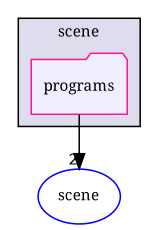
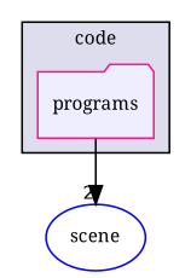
  digraph {
    compound=true
    fontname="Noto Serif"
    node [fontname="Noto Serif" fontsize=10]
    n1 [fillcolor="#eeeeff" label=programs pencolor=black shape=folder style=filled color=deeppink]
    n2 [label=scene shape=ellipse color=blue]
    subgraph cluster_1 {
      bgcolor="#ddddee"
      fontsize=10
-     label=scene
+     label=code
      pencolor=black
      n1
    }
    n1 -> n2 [headlabel=2 labeldistance=1.5 labelfontname=Helvetica labelfontsize=10 fontname="Noto Serif"]
  }
